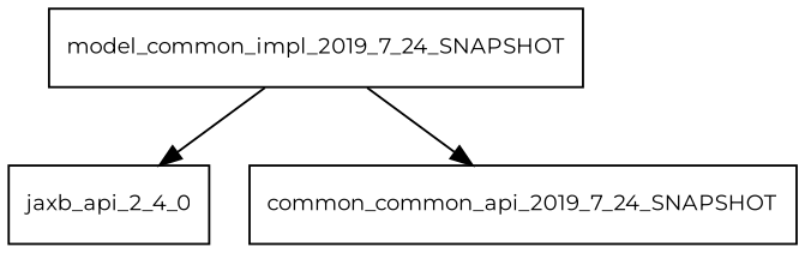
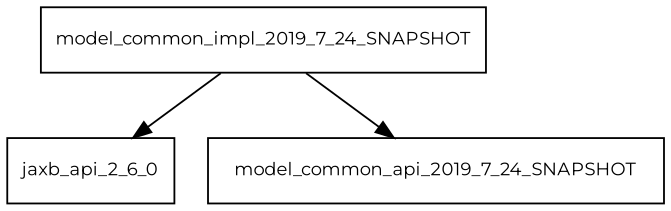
  digraph {
    fontname=Montserrat
    node [fontname=Montserrat fontsize=10.0 shape=box]
    edge [fontname=Montserrat]
    model_common_impl_2019_7_24_SNAPSHOT
-   jaxb_api_2_4_0
-   model_common_api_2019_7_24_SNAPSHOT [label=common_common_api_2019_7_24_SNAPSHOT]
+   jaxb_api_2_4_0 [label=jaxb_api_2_6_0]
+   model_common_api_2019_7_24_SNAPSHOT
    model_common_impl_2019_7_24_SNAPSHOT -> jaxb_api_2_4_0
    model_common_impl_2019_7_24_SNAPSHOT -> model_common_api_2019_7_24_SNAPSHOT
  }
